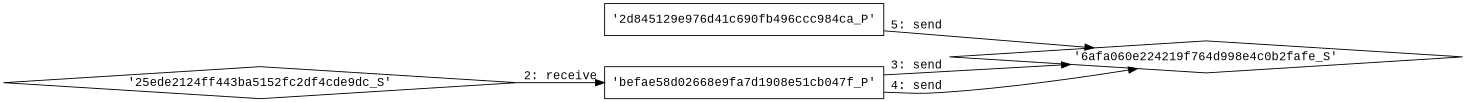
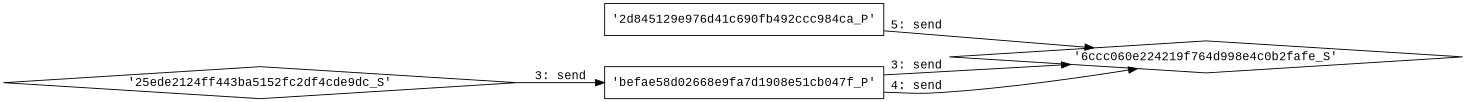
  digraph {
    engine=neato
    fixedsize=false
    fontname="Liberation Mono"
    fontsize=10
    nodesep=0.3
    rankdir=LR
    ranksep=0
    splines=true
    node [fontname="Liberation Mono" node_type=Process shape=box]
    edge [fontname="Liberation Mono"]
    "'befae58d02668e9fa7d1908e51cb047f_P'"
    "'25ede2124ff443ba5152fc2df4cde9dc_S'" [node_type=Socket shape=diamond]
-   "'6afa060e224219f764d998e4c0b2fafe_S'" [node_type=Socket shape=diamond]
-   "'2d845129e976d41c690fb492ccc984ca_P'" [label="'2d845129e976d41c690fb496ccc984ca_P'"]
+   "'6afa060e224219f764d998e4c0b2fafe_S'" [node_type=Socket shape=diamond label="'6ccc060e224219f764d998e4c0b2fafe_S'"]
+   "'2d845129e976d41c690fb492ccc984ca_P'"
    "'befae58d02668e9fa7d1908e51cb047f_P'" -> "'6afa060e224219f764d998e4c0b2fafe_S'" [label="3: send"]
    "'befae58d02668e9fa7d1908e51cb047f_P'" -> "'6afa060e224219f764d998e4c0b2fafe_S'" [label="4: send"]
-   "'25ede2124ff443ba5152fc2df4cde9dc_S'" -> "'befae58d02668e9fa7d1908e51cb047f_P'" [label="2: receive"]
+   "'25ede2124ff443ba5152fc2df4cde9dc_S'" -> "'befae58d02668e9fa7d1908e51cb047f_P'" [label="3: send"]
    "'2d845129e976d41c690fb492ccc984ca_P'" -> "'6afa060e224219f764d998e4c0b2fafe_S'" [label="5: send"]
  }
